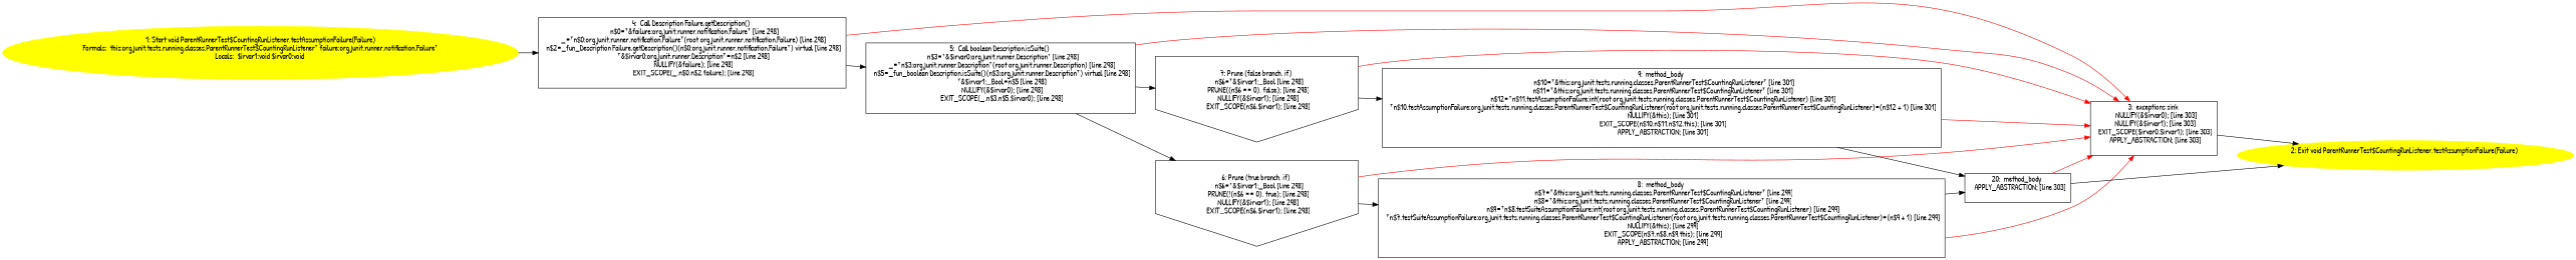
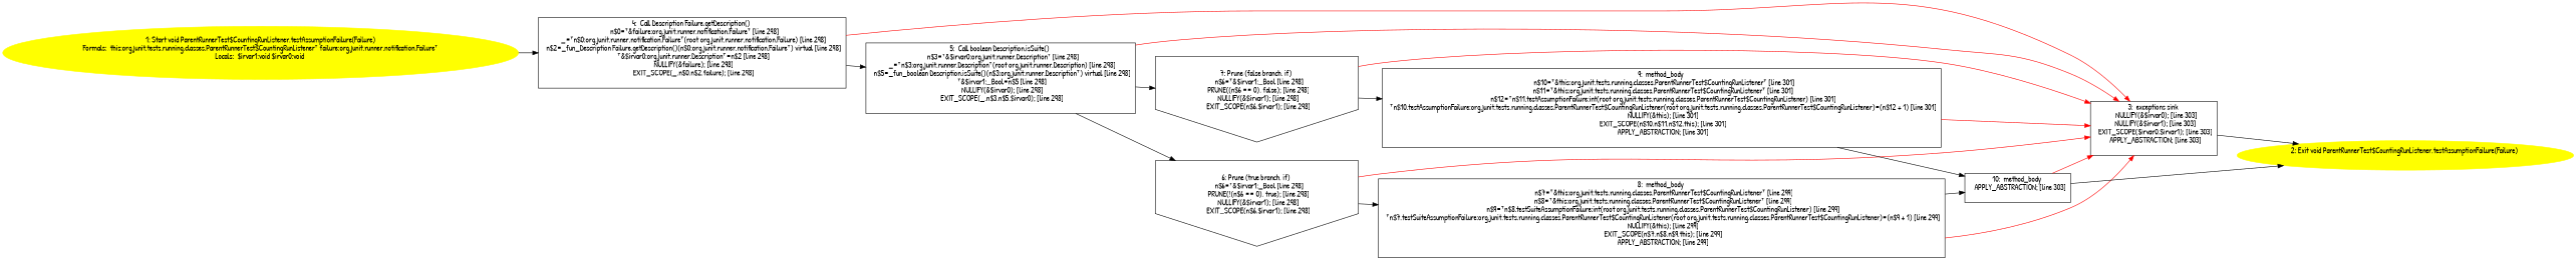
  digraph {
    rankdir=LR
    fontname="Patrick Hand"
    node [fontname="Patrick Hand" shape=box]
    edge [fontname="Patrick Hand"]
    n1 [color=yellow label="1: Start void ParentRunnerTest$CountingRunListener.testAssumptionFailure(Failure)\nFormals:  this:org.junit.tests.running.classes.ParentRunnerTest$CountingRunListener* failure:org.junit.runner.notification.Failure*\nLocals:  $irvar1:void $irvar0:void \n  " style=filled shape=""]
    n2 [label="4:  Call Description Failure.getDescription() \n   n$0=*&failure:org.junit.runner.notification.Failure* [line 298]\n  _=*n$0:org.junit.runner.notification.Failure*(root org.junit.runner.notification.Failure) [line 298]\n  n$2=_fun_Description Failure.getDescription()(n$0:org.junit.runner.notification.Failure*) virtual [line 298]\n  *&$irvar0:org.junit.runner.Description*=n$2 [line 298]\n  NULLIFY(&failure); [line 298]\n  EXIT_SCOPE(_,n$0,n$2,failure); [line 298]\n "]
    n3 [label="3:  exceptions sink \n   NULLIFY(&$irvar0); [line 303]\n  NULLIFY(&$irvar1); [line 303]\n  EXIT_SCOPE($irvar0,$irvar1); [line 303]\n  APPLY_ABSTRACTION; [line 303]\n "]
    n4 [label="5:  Call boolean Description.isSuite() \n   n$3=*&$irvar0:org.junit.runner.Description* [line 298]\n  _=*n$3:org.junit.runner.Description*(root org.junit.runner.Description) [line 298]\n  n$5=_fun_boolean Description.isSuite()(n$3:org.junit.runner.Description*) virtual [line 298]\n  *&$irvar1:_Bool=n$5 [line 298]\n  NULLIFY(&$irvar0); [line 298]\n  EXIT_SCOPE(_,n$3,n$5,$irvar0); [line 298]\n "]
    n5 [color=yellow label="2: Exit void ParentRunnerTest$CountingRunListener.testAssumptionFailure(Failure) \n  " style=filled shape=""]
    n6 [label="6: Prune (true branch, if) \n   n$6=*&$irvar1:_Bool [line 298]\n  PRUNE(!(n$6 == 0), true); [line 298]\n  NULLIFY(&$irvar1); [line 298]\n  EXIT_SCOPE(n$6,$irvar1); [line 298]\n " shape=invhouse]
    n7 [label="7: Prune (false branch, if) \n   n$6=*&$irvar1:_Bool [line 298]\n  PRUNE((n$6 == 0), false); [line 298]\n  NULLIFY(&$irvar1); [line 298]\n  EXIT_SCOPE(n$6,$irvar1); [line 298]\n " shape=invhouse]
    n8 [label="8:  method_body \n   n$7=*&this:org.junit.tests.running.classes.ParentRunnerTest$CountingRunListener* [line 299]\n  n$8=*&this:org.junit.tests.running.classes.ParentRunnerTest$CountingRunListener* [line 299]\n  n$9=*n$8.testSuiteAssumptionFailure:int(root org.junit.tests.running.classes.ParentRunnerTest$CountingRunListener) [line 299]\n  *n$7.testSuiteAssumptionFailure:org.junit.tests.running.classes.ParentRunnerTest$CountingRunListener(root org.junit.tests.running.classes.ParentRunnerTest$CountingRunListener)=(n$9 + 1) [line 299]\n  NULLIFY(&this); [line 299]\n  EXIT_SCOPE(n$7,n$8,n$9,this); [line 299]\n  APPLY_ABSTRACTION; [line 299]\n "]
    n9 [label="9:  method_body \n   n$10=*&this:org.junit.tests.running.classes.ParentRunnerTest$CountingRunListener* [line 301]\n  n$11=*&this:org.junit.tests.running.classes.ParentRunnerTest$CountingRunListener* [line 301]\n  n$12=*n$11.testAssumptionFailure:int(root org.junit.tests.running.classes.ParentRunnerTest$CountingRunListener) [line 301]\n  *n$10.testAssumptionFailure:org.junit.tests.running.classes.ParentRunnerTest$CountingRunListener(root org.junit.tests.running.classes.ParentRunnerTest$CountingRunListener)=(n$12 + 1) [line 301]\n  NULLIFY(&this); [line 301]\n  EXIT_SCOPE(n$10,n$11,n$12,this); [line 301]\n  APPLY_ABSTRACTION; [line 301]\n "]
-   n10 [label="20:  method_body \n   APPLY_ABSTRACTION; [line 303]\n "]
+   n10 [label="10:  method_body \n   APPLY_ABSTRACTION; [line 303]\n "]
    n1 -> n2
    n2 -> n3 [color=red]
    n2 -> n4
    n3 -> n5
    n4 -> n3 [color=red]
    n4 -> n6
    n4 -> n7
    n6 -> n3 [color=red]
    n6 -> n8
    n7 -> n3 [color=red]
    n7 -> n9
    n8 -> n3 [color=red]
    n8 -> n10
    n9 -> n3 [color=red]
    n9 -> n10
    n10 -> n3 [color=red]
    n10 -> n5
  }
